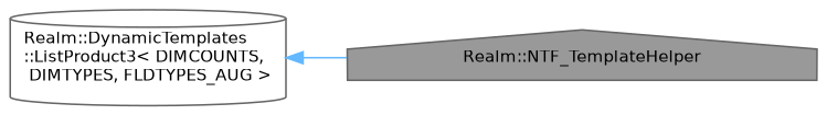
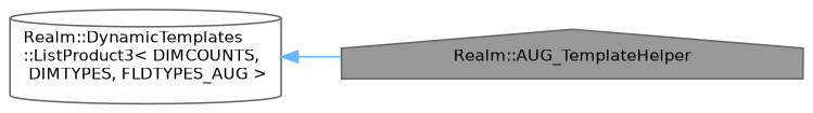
  digraph {
    rankdir=LR
    node [color=gray40 fontname=Helvetica fontsize=10 style=filled]
-   n1 [fillcolor=grey60 fontcolor=black height=0.2 label="Realm::NTF_TemplateHelper" shape=house width=0.4]
+   n1 [fillcolor=grey60 fontcolor=black height=0.2 label="Realm::AUG_TemplateHelper" shape=house width=0.4]
    n2 [fillcolor=white height=0.2 label="Realm::DynamicTemplates\l::ListProduct3\< DIMCOUNTS,\l DIMTYPES, FLDTYPES_AUG \>" shape=cylinder width=0.4]
    n2 -> n1 [color=steelblue1 dir=back fontname=Helvetica fontsize=10 labelfontname=Helvetica labelfontsize=10 style=solid]
  }
